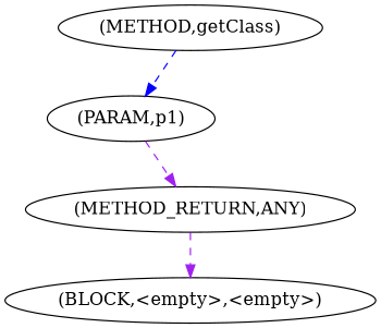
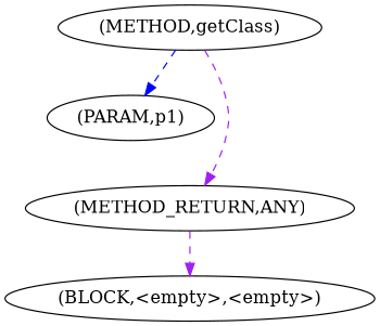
  digraph {
    edge [color=purple style=dashed]
    n1 [label=<(METHOD,getClass)>]
    n2 [label=<(PARAM,p1)>]
    n3 [label=<(METHOD_RETURN,ANY)>]
    n4 [label=<(BLOCK,&lt;empty&gt;,&lt;empty&gt;)>]
    n1 -> n2 [color=blue]
-   n2 -> n3
+   n1 -> n3
    n3 -> n4
  }
